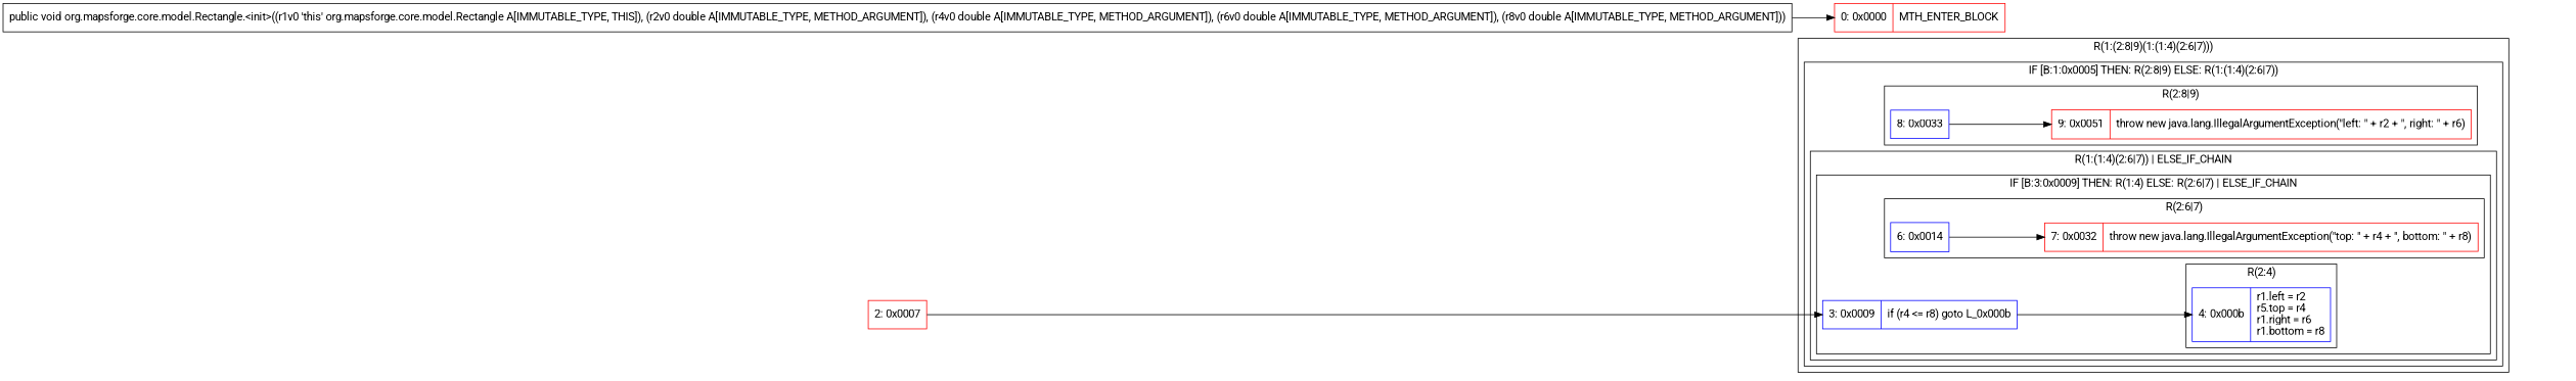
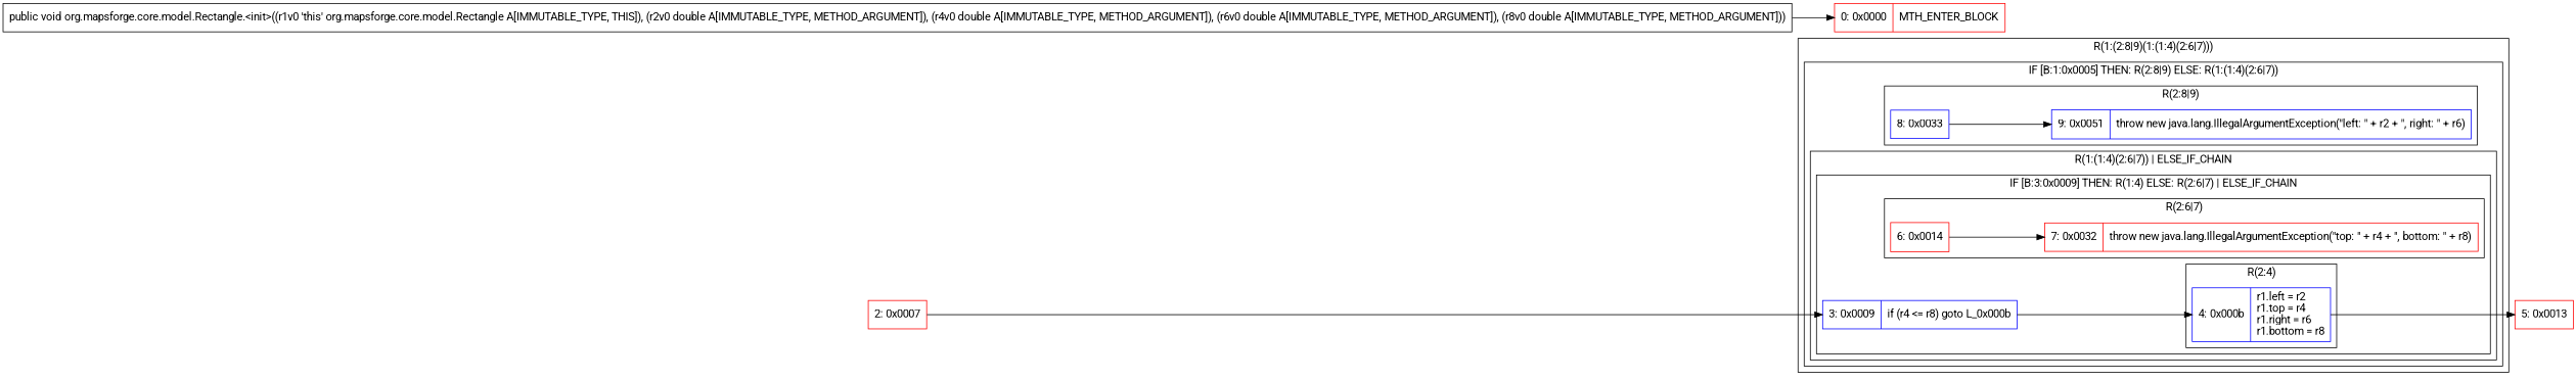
  digraph {
    fontname=Roboto
    rankdir=LR
    node [color=blue fontname=Roboto shape=record]
    edge [fontname=Roboto]
    n1 [label="{8\:\ 0x0033}"]
-   n2 [color=red label="{9\:\ 0x0051|throw new java.lang.IllegalArgumentException(\"left: \" + r2 + \", right: \" + r6)\l}"]
-   n3 [label="{4\:\ 0x000b|r1.left = r2\lr5.top = r4\lr1.right = r6\lr1.bottom = r8\l}"]
-   n4 [label="{6\:\ 0x0014}"]
+   n2 [label="{9\:\ 0x0051|throw new java.lang.IllegalArgumentException(\"left: \" + r2 + \", right: \" + r6)\l}"]
+   n3 [label="{4\:\ 0x000b|r1.left = r2\lr1.top = r4\lr1.right = r6\lr1.bottom = r8\l}"]
+   n4 [color=red label="{6\:\ 0x0014}"]
    n5 [color=red label="{7\:\ 0x0032|throw new java.lang.IllegalArgumentException(\"top: \" + r4 + \", bottom: \" + r8)\l}"]
    n6 [label="{3\:\ 0x0009|if (r4 \<= r8) goto L_0x000b\l}"]
+   n7 [color=red label="{5\:\ 0x0013}"]
    n8 [color=red label="{2\:\ 0x0007}"]
    n9 [color=red label="{0\:\ 0x0000|MTH_ENTER_BLOCK\l}"]
    n10 [label="{public void org.mapsforge.core.model.Rectangle.\<init\>((r1v0 'this' org.mapsforge.core.model.Rectangle A[IMMUTABLE_TYPE, THIS]), (r2v0 double A[IMMUTABLE_TYPE, METHOD_ARGUMENT]), (r4v0 double A[IMMUTABLE_TYPE, METHOD_ARGUMENT]), (r6v0 double A[IMMUTABLE_TYPE, METHOD_ARGUMENT]), (r8v0 double A[IMMUTABLE_TYPE, METHOD_ARGUMENT])) }" color=""]
    subgraph cluster_1 {
      label="R(1:(2:8|9)(1:(1:4)(2:6|7)))"
      subgraph cluster_2 {
        label="IF [B:1:0x0005] THEN: R(2:8|9) ELSE: R(1:(1:4)(2:6|7))"
        subgraph cluster_3 {
          label="R(2:8|9)"
          n1
          n2
        }
        subgraph cluster_4 {
          label="R(1:(1:4)(2:6|7)) | ELSE_IF_CHAIN\l"
          subgraph cluster_5 {
            label="IF [B:3:0x0009] THEN: R(1:4) ELSE: R(2:6|7) | ELSE_IF_CHAIN\l"
            n6
            subgraph cluster_6 {
              label="R(2:4)"
              n3
            }
            subgraph cluster_7 {
              label="R(2:6|7)"
              n4
              n5
            }
          }
        }
      }
    }
    n1 -> n2
+   n3 -> n7
    n4 -> n5
    n6 -> n3
    n8 -> n6
    n10 -> n9
  }
